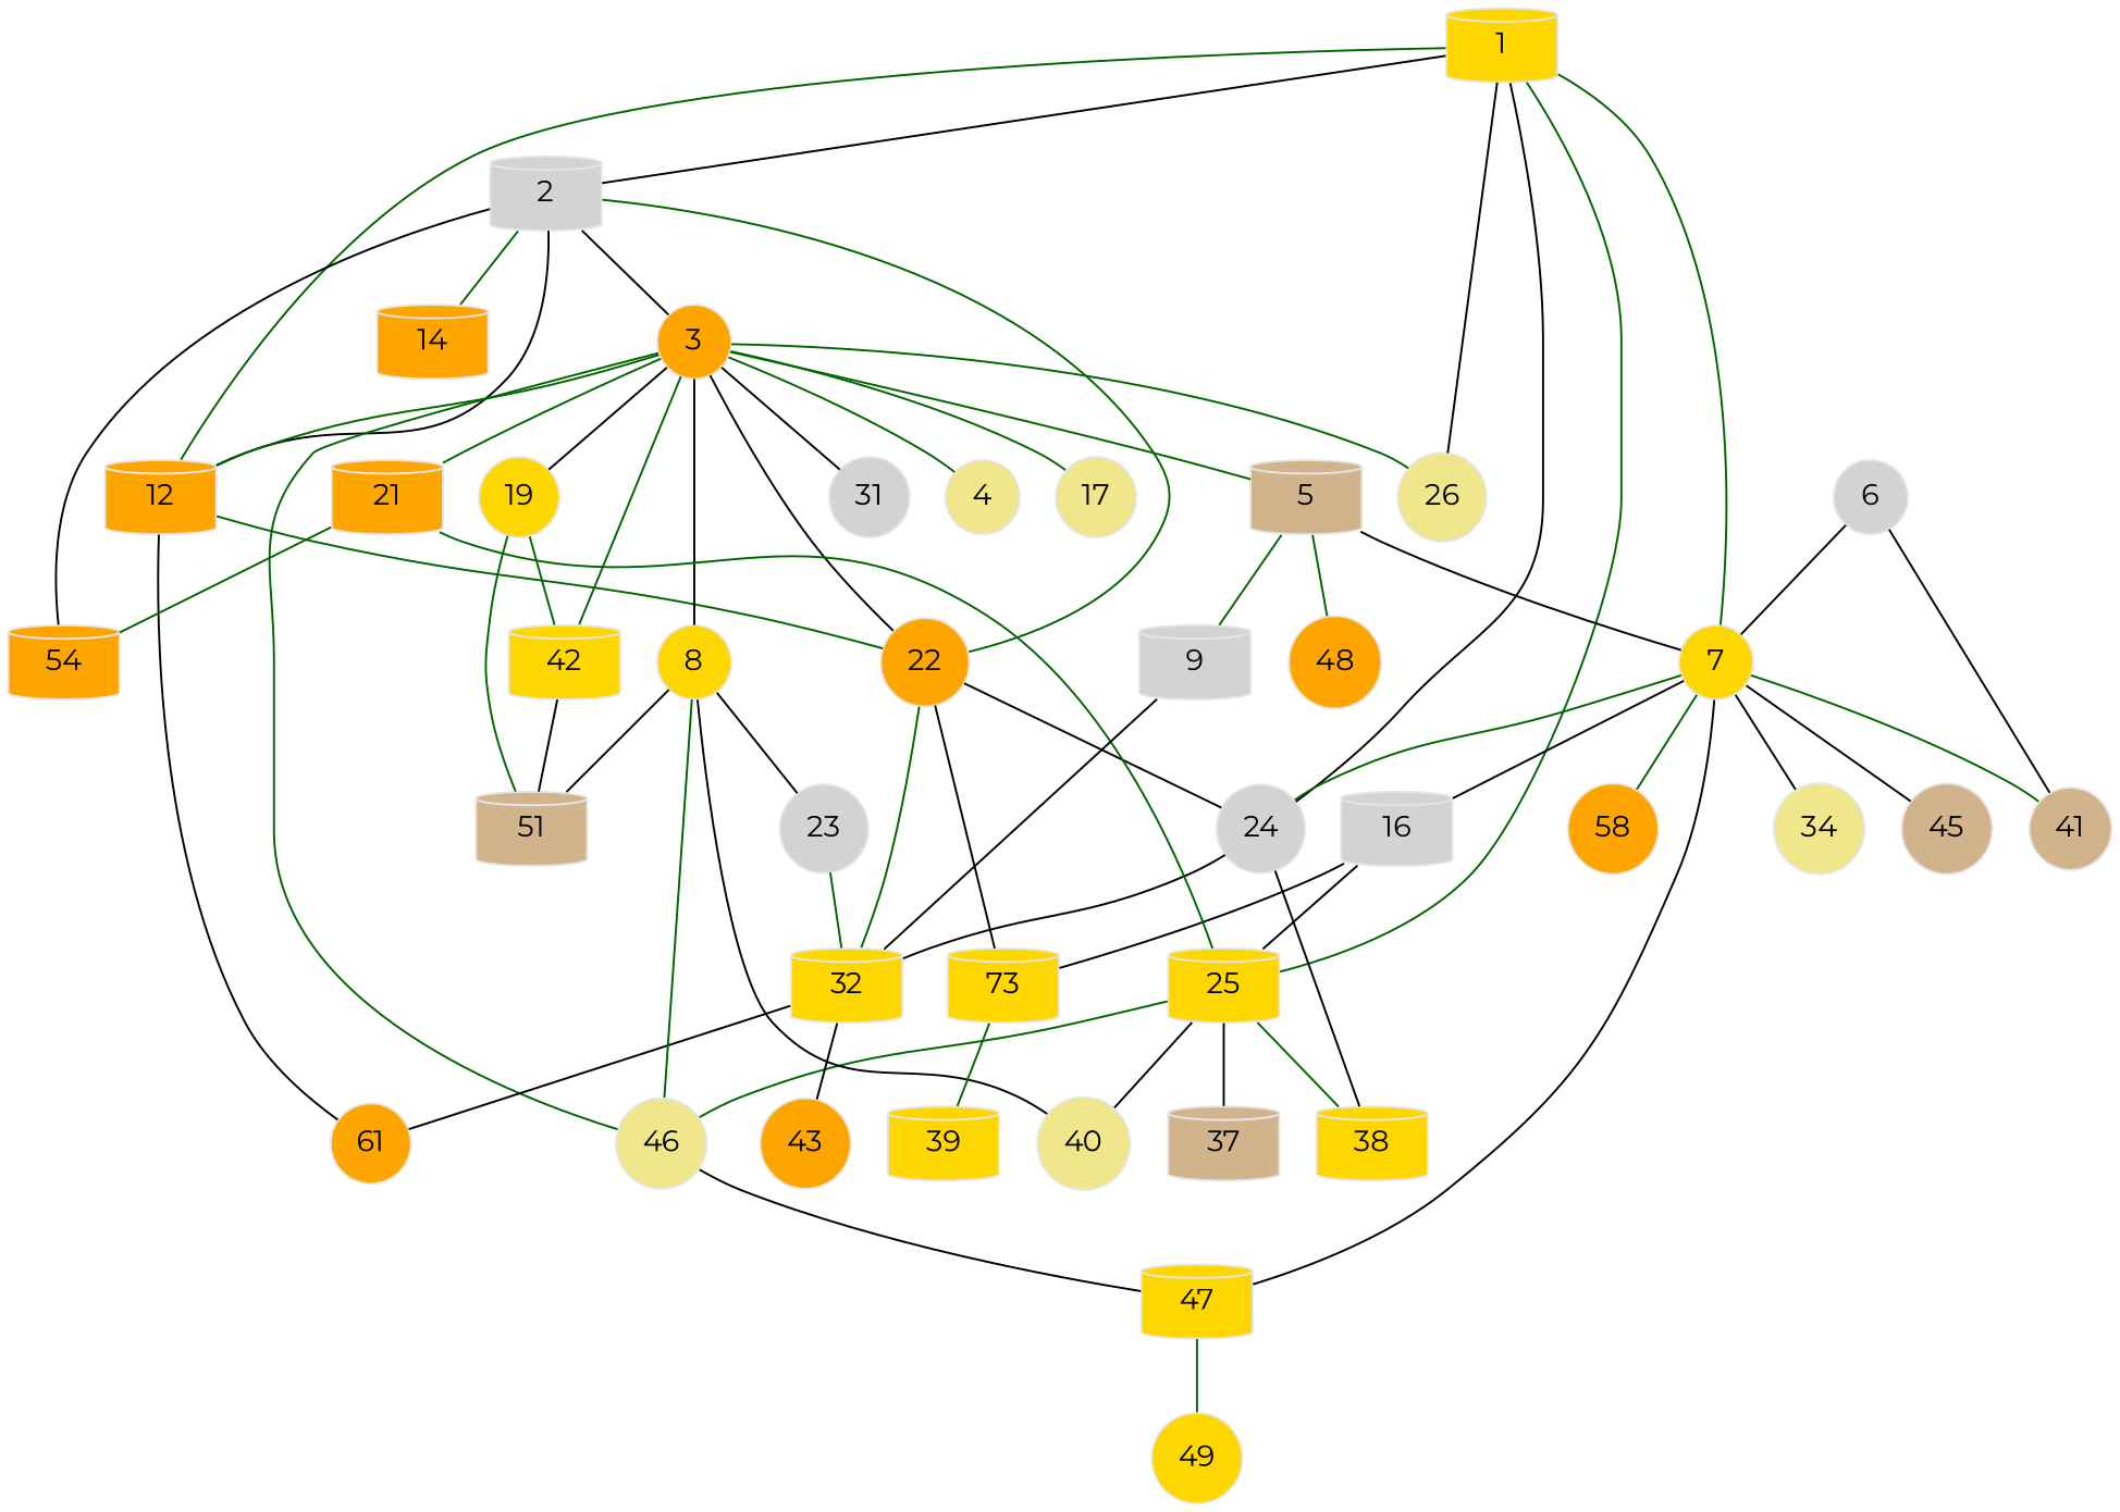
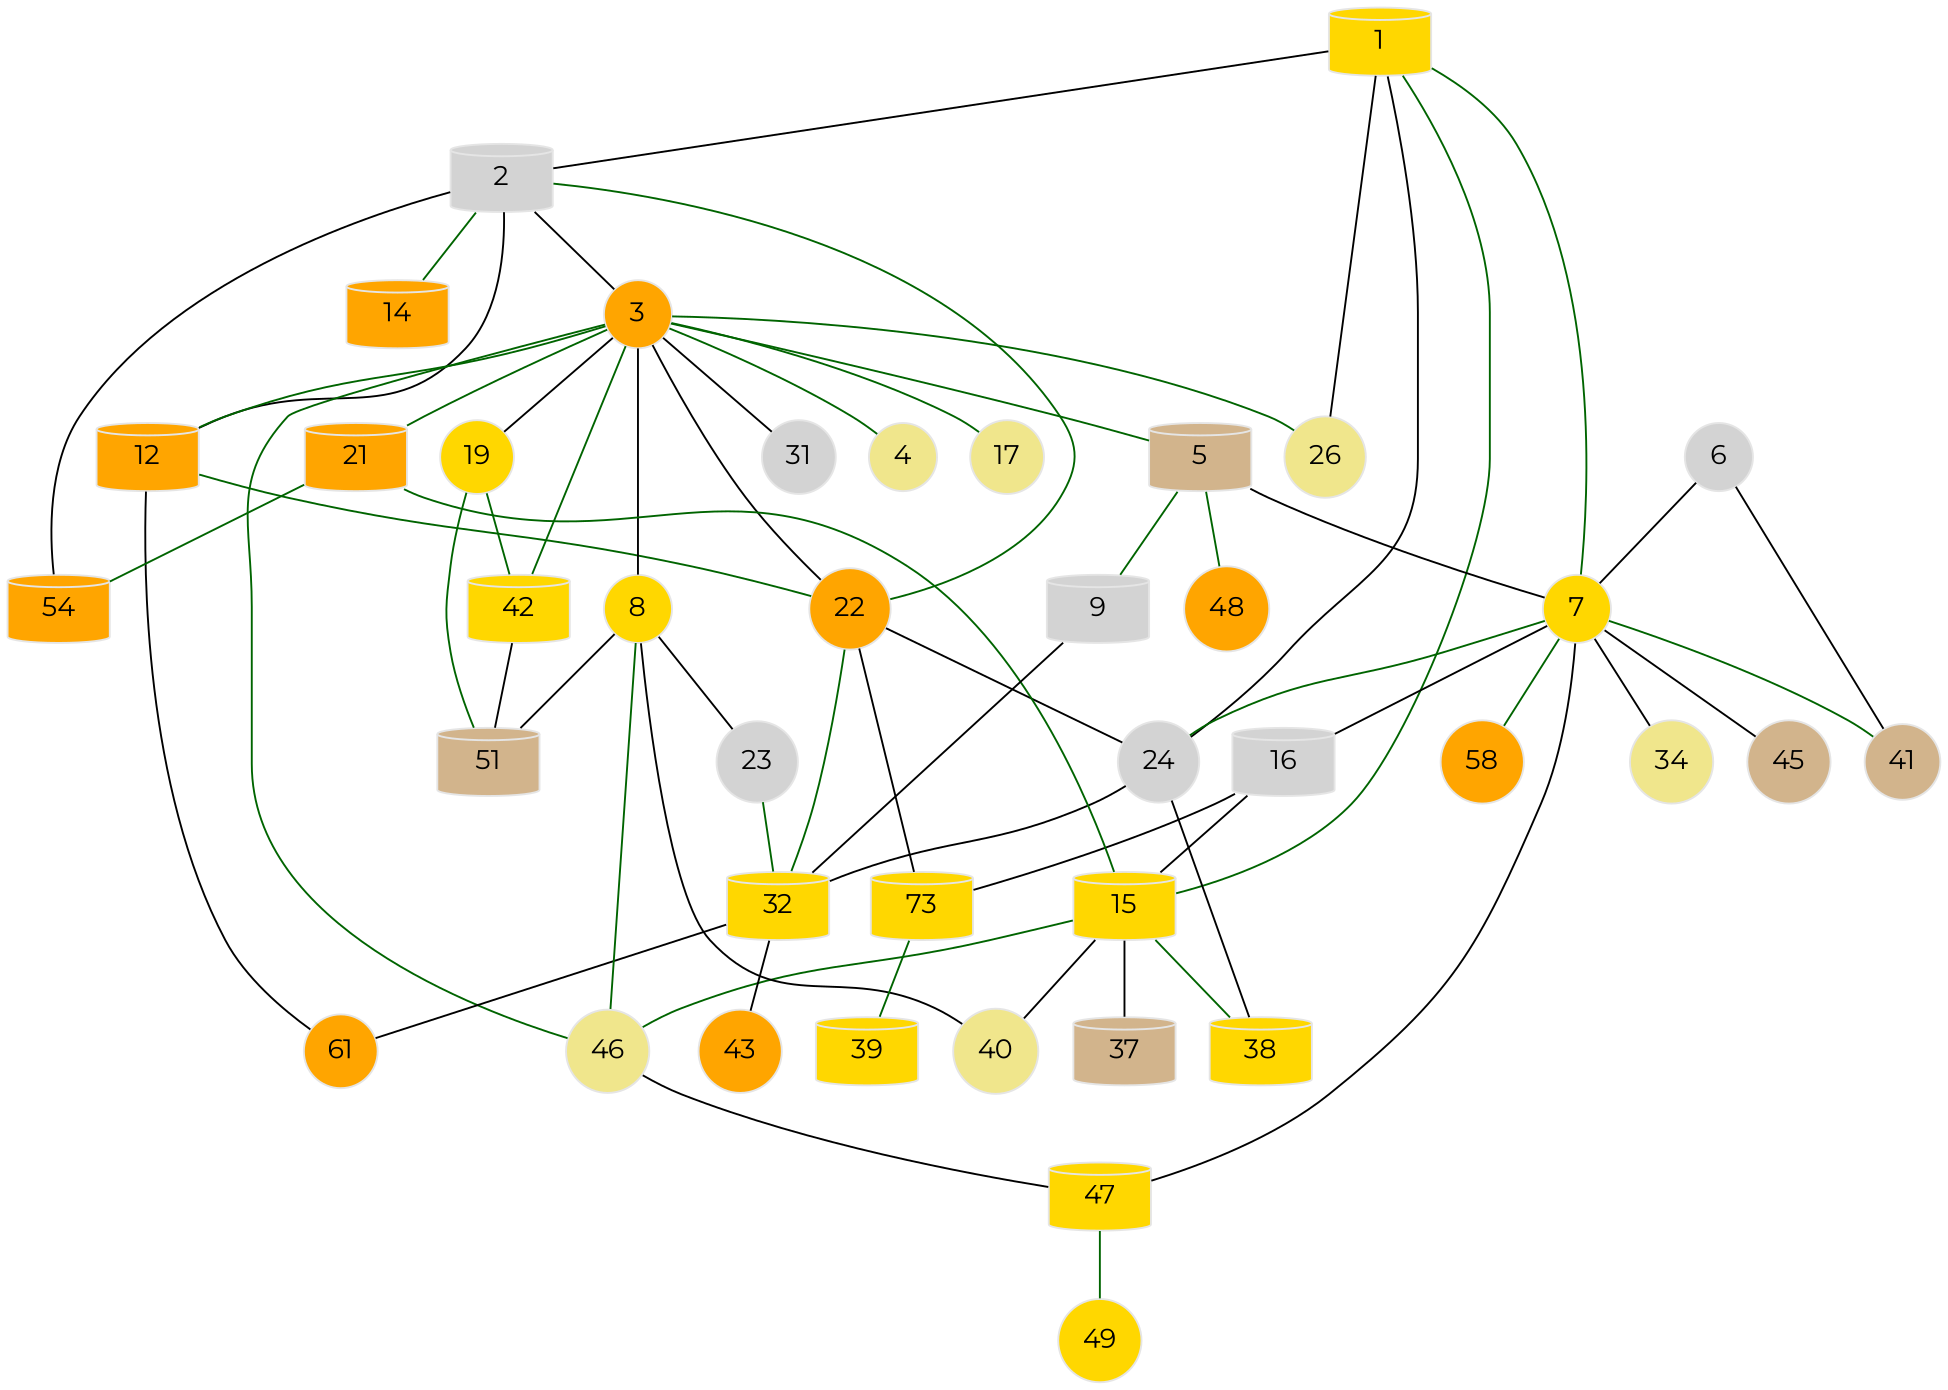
  graph {
    fontname=Montserrat
    node [color=gray90 fillcolor=gold fontname=Montserrat shape=circle style=filled]
    edge [color=black fontname=Montserrat]
    1 [shape=cylinder super="+44"]
    2 [fillcolor=lightgrey shape=cylinder super="+20"]
    7 [super="+13"]
    12 [fillcolor=orange shape=cylinder super="+30"]
    24 [fillcolor=lightgrey super="+50"]
-   25 [shape=cylinder super="+36"]
+   25 [shape=cylinder super="+36" label=15]
    26 [fillcolor=khaki super="+29"]
    3 [fillcolor=orange super="+11"]
    14 [fillcolor=orange shape=cylinder super="+56"]
    22 [fillcolor=orange super="+35"]
    54 [fillcolor=orange shape=cylinder]
    41 [fillcolor=tan]
    16 [fillcolor=lightgrey shape=cylinder super="+53"]
    34 [fillcolor=khaki]
    45 [fillcolor=tan]
    47 [shape=cylinder]
    58 [fillcolor=orange]
    61 [fillcolor=orange]
    32 [shape=cylinder super="+60"]
    38 [shape=cylinder]
    46 [fillcolor=khaki super="+59"]
    37 [fillcolor=tan shape=cylinder super="+55"]
    40 [fillcolor=khaki]
    4 [fillcolor=khaki]
    5 [fillcolor=tan shape=cylinder super="+15"]
    8 [super="+10"]
    17 [fillcolor=khaki]
    19 [super="+28"]
    21 [fillcolor=orange shape=cylinder]
    31 [fillcolor=lightgrey]
    42 [shape=cylinder]
    n32 [label=73 shape=cylinder super="+62"]
    9 [fillcolor=lightgrey shape=cylinder super="+27"]
    48 [fillcolor=orange]
    23 [fillcolor=lightgrey]
    51 [fillcolor=tan shape=cylinder super="+57"]
    6 [fillcolor=lightgrey super="+18"]
    49
    43 [fillcolor=orange]
    39 [shape=cylinder]
    1 -- 2
    1 -- 7 [color=darkgreen]
-   1 -- 12 [color=darkgreen]
    1 -- 24
    1 -- 25 [color=darkgreen]
    1 -- 26
    2 -- 12 [weight=2]
    2 -- 3
    2 -- 14 [color=darkgreen]
    2 -- 22 [color=darkgreen]
    2 -- 54
    7 -- 24 [color=darkgreen]
    7 -- 41 [color=darkgreen]
    7 -- 16
    7 -- 34
    7 -- 45
    7 -- 47
    7 -- 58 [color=darkgreen]
    12 -- 22 [color=darkgreen weight=2]
    12 -- 61
    24 -- 32
    24 -- 38
    25 -- 38 [color=darkgreen]
    25 -- 46 [color=darkgreen]
    25 -- 37
    25 -- 40
    3 -- 12 [color=darkgreen]
    3 -- 26 [color=darkgreen]
    3 -- 22
    3 -- 46 [color=darkgreen]
    3 -- 4 [color=darkgreen]
    3 -- 5 [color=darkgreen]
    3 -- 8 [weight=2]
    3 -- 17 [color=darkgreen]
    3 -- 19 [weight=2]
    3 -- 21 [color=darkgreen]
    3 -- 31
    3 -- 42 [color=darkgreen]
    22 -- 24
    22 -- 32 [color=darkgreen]
    22 -- n32
    16 -- 25
    16 -- n32
    47 -- 49 [color=darkgreen]
    32 -- 61
    32 -- 43
    46 -- 47
    5 -- 7 [weight=2]
    5 -- 9 [color=darkgreen]
    5 -- 48 [color=darkgreen]
    8 -- 46 [color=darkgreen]
    8 -- 40
    8 -- 23
    8 -- 51 [weight=2]
    19 -- 42 [color=darkgreen]
    19 -- 51 [color=darkgreen]
    21 -- 25 [color=darkgreen]
    21 -- 54 [color=darkgreen]
    42 -- 51
    n32 -- 39 [color=darkgreen]
    9 -- 32
    23 -- 32 [color=darkgreen]
    6 -- 7
    6 -- 41
  }
